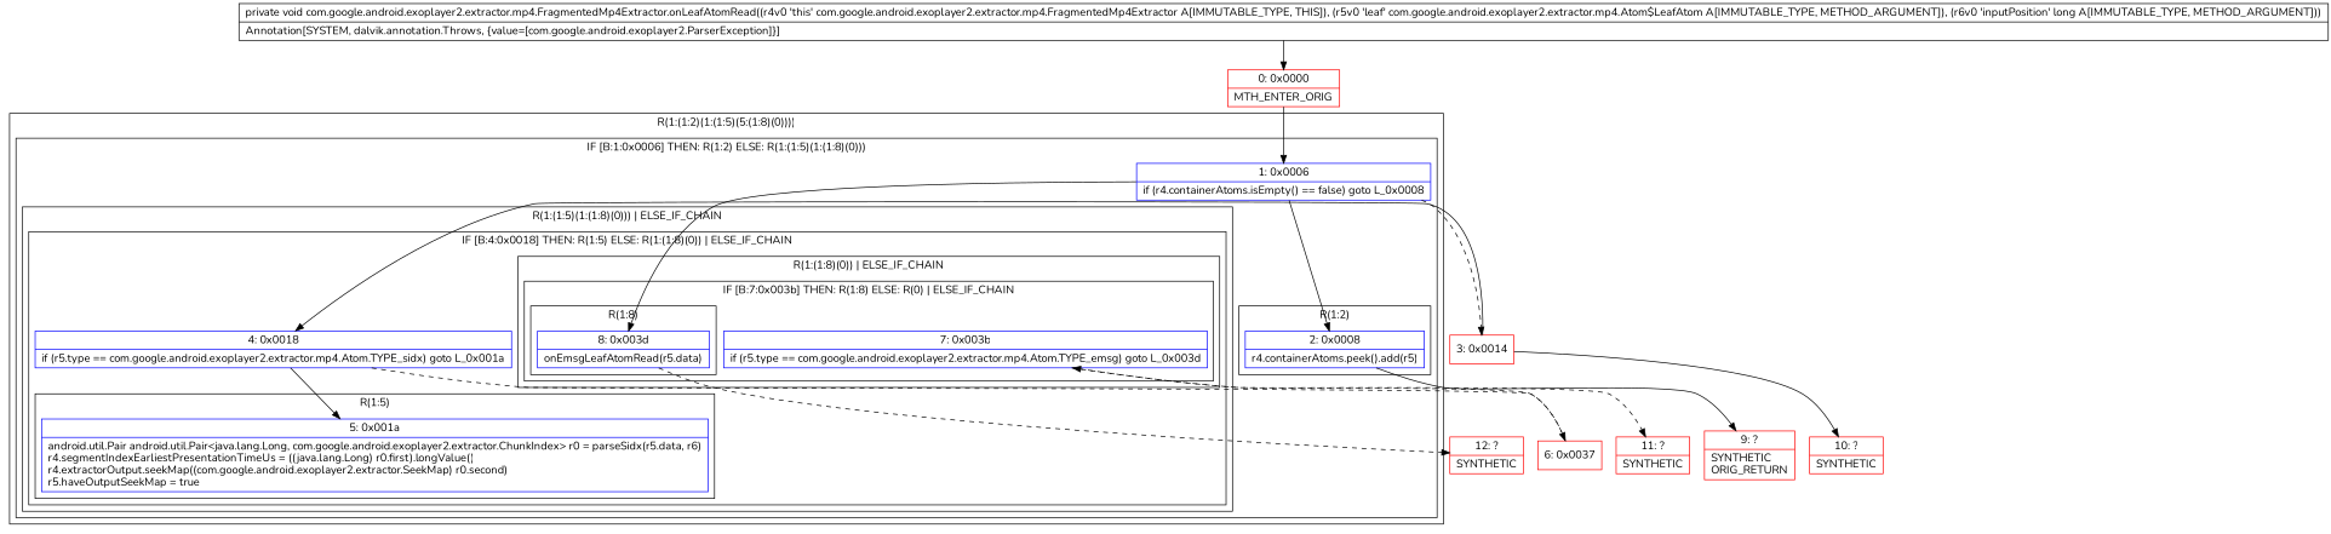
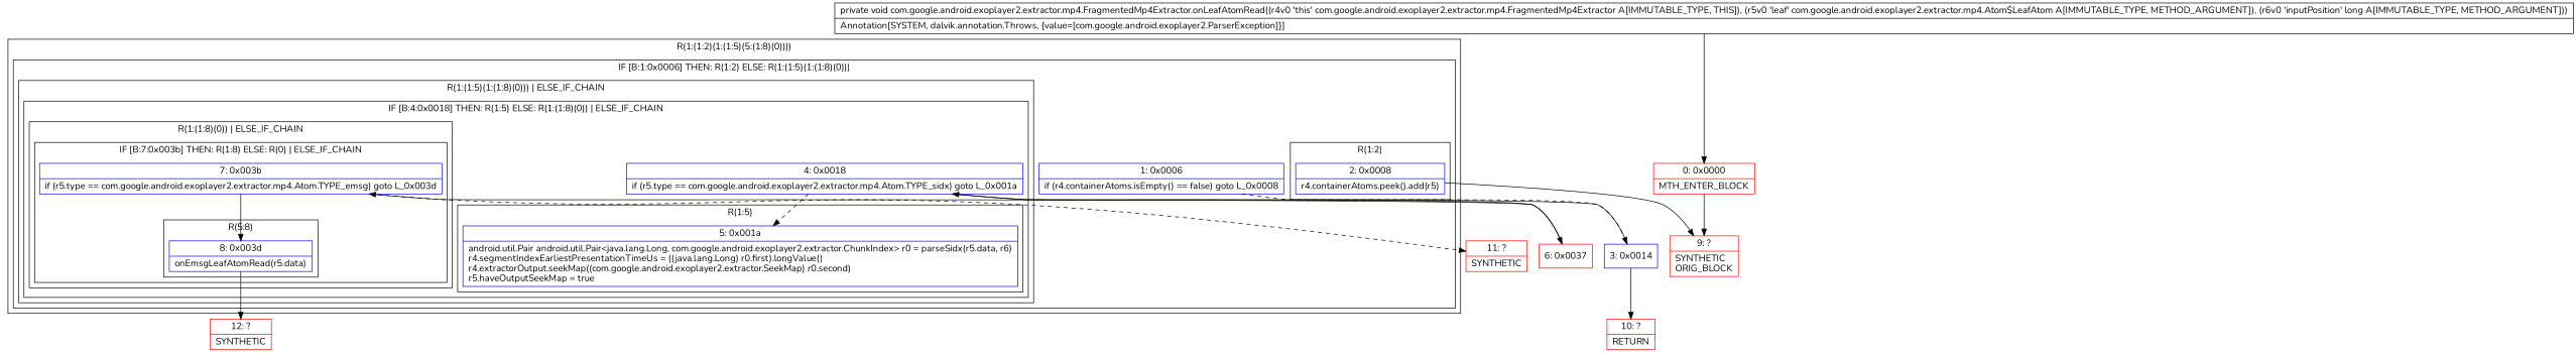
  digraph {
    fontname=Nunito
    node [color=red fontname=Nunito shape=record]
    edge [fontname=Nunito]
    n1 [color=blue label="{2\:\ 0x0008|r4.containerAtoms.peek().add(r5)\l}"]
    n2 [color=blue label="{5\:\ 0x001a|android.util.Pair android.util.Pair\<java.lang.Long, com.google.android.exoplayer2.extractor.ChunkIndex\> r0 = parseSidx(r5.data, r6)\lr4.segmentIndexEarliestPresentationTimeUs = ((java.lang.Long) r0.first).longValue()\lr4.extractorOutput.seekMap((com.google.android.exoplayer2.extractor.SeekMap) r0.second)\lr5.haveOutputSeekMap = true\l}"]
    n3 [color=blue label="{8\:\ 0x003d|onEmsgLeafAtomRead(r5.data)\l}"]
    n4 [color=blue label="{7\:\ 0x003b|if (r5.type == com.google.android.exoplayer2.extractor.mp4.Atom.TYPE_emsg) goto L_0x003d\l}"]
    n5 [color=blue label="{4\:\ 0x0018|if (r5.type == com.google.android.exoplayer2.extractor.mp4.Atom.TYPE_sidx) goto L_0x001a\l}"]
    n6 [color=blue label="{1\:\ 0x0006|if (r4.containerAtoms.isEmpty() == false) goto L_0x0008\l}"]
-   n7 [label="{9\:\ ?|SYNTHETIC\lORIG_RETURN\l}"]
+   n7 [label="{9\:\ ?|SYNTHETIC\lORIG_BLOCK\l}"]
    n8 [label="{12\:\ ?|SYNTHETIC\l}"]
    n9 [label="{11\:\ ?|SYNTHETIC\l}"]
    n10 [label="{6\:\ 0x0037}"]
-   n11 [label="{3\:\ 0x0014}"]
-   n12 [label="{10\:\ ?|SYNTHETIC\l}"]
-   n13 [label="{0\:\ 0x0000|MTH_ENTER_ORIG\l}"]
+   n11 [color=blue label="{3\:\ 0x0014}"]
+   n12 [label="{10\:\ ?|RETURN\l}"]
+   n13 [label="{0\:\ 0x0000|MTH_ENTER_BLOCK\l}"]
    n14 [label="{private void com.google.android.exoplayer2.extractor.mp4.FragmentedMp4Extractor.onLeafAtomRead((r4v0 'this' com.google.android.exoplayer2.extractor.mp4.FragmentedMp4Extractor A[IMMUTABLE_TYPE, THIS]), (r5v0 'leaf' com.google.android.exoplayer2.extractor.mp4.Atom$LeafAtom A[IMMUTABLE_TYPE, METHOD_ARGUMENT]), (r6v0 'inputPosition' long A[IMMUTABLE_TYPE, METHOD_ARGUMENT]))  | Annotation[SYSTEM, dalvik.annotation.Throws, \{value=[com.google.android.exoplayer2.ParserException]\}]\l}" color=""]
    subgraph cluster_1 {
      label="R(1:(1:2)(1:(1:5)(5:(1:8)(0))))"
      subgraph cluster_2 {
        label="IF [B:1:0x0006] THEN: R(1:2) ELSE: R(1:(1:5)(1:(1:8)(0)))"
        n6
        subgraph cluster_3 {
          label="R(1:2)"
          n1
        }
        subgraph cluster_4 {
          label="R(1:(1:5)(1:(1:8)(0))) | ELSE_IF_CHAIN\l"
          subgraph cluster_5 {
            label="IF [B:4:0x0018] THEN: R(1:5) ELSE: R(1:(1:8)(0)) | ELSE_IF_CHAIN\l"
            n5
            subgraph cluster_6 {
              label="R(1:5)"
              n2
            }
            subgraph cluster_7 {
              label="R(1:(1:8)(0)) | ELSE_IF_CHAIN\l"
              subgraph cluster_8 {
                label="IF [B:7:0x003b] THEN: R(1:8) ELSE: R(0) | ELSE_IF_CHAIN\l"
                n4
                subgraph cluster_9 {
-                 label="R(1:8)"
+                 label="R(5:8)"
                  n3
                }
                subgraph cluster_10 {
                  label="R(0)"
                }
              }
            }
          }
        }
      }
    }
    n1 -> n7
-   n3 -> n8 [style=dashed]
-   n6 -> n3
+   n3 -> n8
+   n4 -> n3
    n4 -> n9 [style=dashed]
-   n5 -> n2
-   n5 -> n10 [style=dashed]
-   n6 -> n1
+   n5 -> n2 [style=dashed]
+   n5 -> n10 [style=solid]
    n6 -> n11 [style=dashed]
-   n10 -> n4 [style=dashed]
+   n10 -> n4
    n11 -> n5
    n11 -> n12
-   n13 -> n6
+   n13 -> n7
    n14 -> n13
  }
